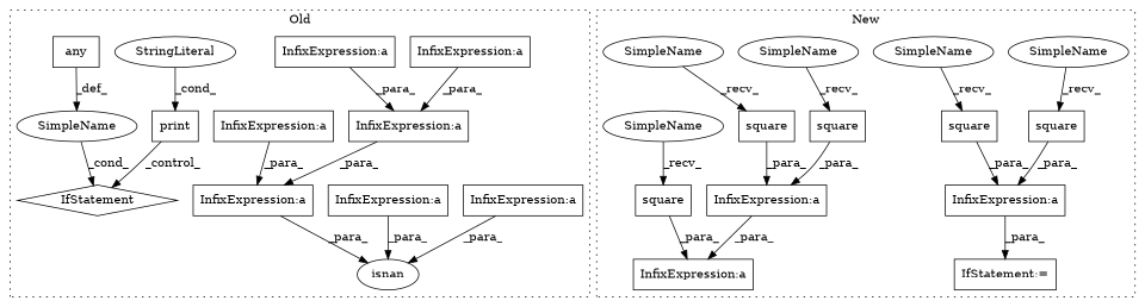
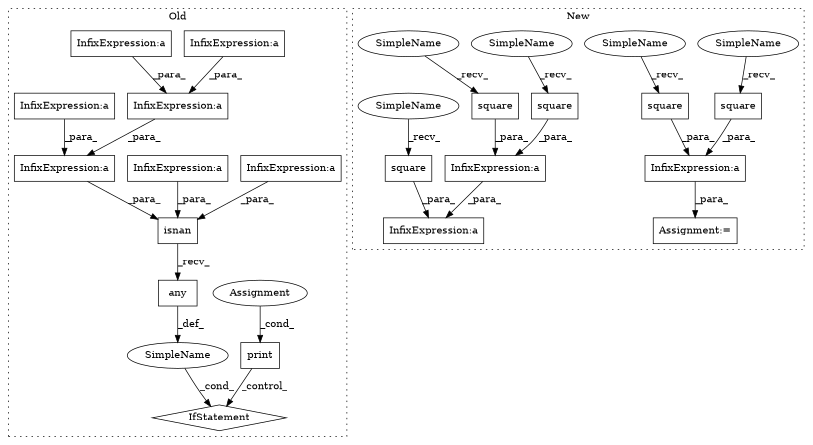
  digraph {
    node [a=27 l=3 shape=box]
    n1 [a=32 l="6,1" label=print s="8804,8816"]
-   n2 [a=45 l=6 label=StringLiteral s=8810 shape=ellipse]
+   n2 [a=45 l=6 label=Assignment s=8810 shape=ellipse]
    n3 [label="InfixExpression:a" s=8683]
    n4 [label="InfixExpression:a" s=8407]
    n5 [label="InfixExpression:a" s=8423]
    n6 [label="InfixExpression:a" s=8667]
    n7 [label="InfixExpression:a" s=8675]
    n8 [label="InfixExpression:a" s=8692]
    n9 [label="InfixExpression:a" s=8700]
    n10 [a=42 label=SimpleName shape=ellipse l=""]
    n11 [a=25 l="4,2" label=IfStatement s="8767,8794" shape=diamond]
-   n12 [a=32 l="6,1" label=isnan s="8777,8787" shape=ellipse]
+   n12 [a=32 l="6,1" label=isnan s="8777,8787"]
    n13 [a=32 l=5 label=any s=8789]
    n14 [a=32 l="7,1" label=square s="8350,8361"]
-   n15 [a=7 l=1 label="IfStatement:=" s=8342]
+   n15 [a=7 l=1 label="Assignment:=" s=8342]
    n16 [label="InfixExpression:a" s=8362]
    n17 [a=32 l="7,1" label=square s="8371,8382"]
    n18 [a=32 l="7,1" label=square s="8663,8674"]
    n19 [label="InfixExpression:a" s=8654]
    n20 [a=32 l="7,1" label=square s="8620,8631"]
    n21 [label="InfixExpression:a" s=8632]
    n22 [a=32 l="7,1" label=square s="8641,8652"]
    n23 [a=42 l=5 label=SimpleName s=8344 shape=ellipse]
    n24 [a=42 l=5 label=SimpleName s=8657 shape=ellipse]
    n25 [a=42 l=5 label=SimpleName s=8365 shape=ellipse]
    n26 [a=42 l=5 label=SimpleName s=8614 shape=ellipse]
    n27 [a=42 l=5 label=SimpleName s=8635 shape=ellipse]
    subgraph cluster_1 {
      label=Old
      style=dotted
      n1
      n2
      n3
      n4
      n5
      n6
      n7
      n8
      n9
      n10
      n11
      n12
      n13
    }
    subgraph cluster_2 {
      label=New
      style=dotted
      n14
      n15
      n16
      n17
      n18
      n19
      n20
      n21
      n22
      n23
      n24
      n25
      n26
      n27
    }
    n1 -> n11 [label=_control_]
    n2 -> n1 [label=_cond_]
    n3 -> n7 [label=_para_]
    n4 -> n12 [label=_para_]
    n5 -> n12 [label=_para_]
    n6 -> n7 [label=_para_]
    n7 -> n8 [label=_para_]
    n8 -> n12 [label=_para_]
    n9 -> n8 [label=_para_]
    n10 -> n11 [label=_cond_]
+   n12 -> n13 [label=_recv_]
    n13 -> n10 [label=_def_]
    n14 -> n16 [label=_para_]
    n16 -> n15 [label=_para_]
    n17 -> n16 [label=_para_]
    n18 -> n19 [label=_para_]
    n20 -> n21 [label=_para_]
    n21 -> n19 [label=_para_]
    n22 -> n21 [label=_para_]
    n23 -> n14 [label=_recv_]
    n24 -> n18 [label=_recv_]
    n25 -> n17 [label=_recv_]
    n26 -> n20 [label=_recv_]
    n27 -> n22 [label=_recv_]
  }
